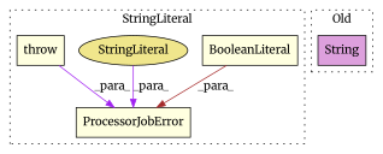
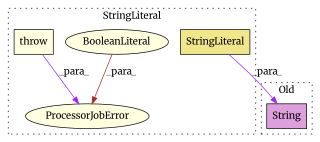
  digraph {
    fontname=Merriweather
    node [a=32 fillcolor=lightyellow fontname=Merriweather shape=box style=filled]
    edge [color=purple fontname=Merriweather]
-   n1 [l="18,1" label=ProcessorJobError s="9229,9292"]
-   n2 [a=9 l=5 label=BooleanLiteral s=9287]
-   n3 [a=45 fillcolor=khaki l=39 label=StringLiteral s=9247 shape=ellipse]
+   n1 [l="18,1" label=ProcessorJobError s="9229,9292" shape=ellipse]
+   n2 [a=9 l=5 label=BooleanLiteral s=9287 shape=ellipse]
+   n3 [a=45 fillcolor=khaki l=39 label=StringLiteral s=9247]
    n4 [a=53 l=6 label=throw s=9217]
    n5 [fillcolor=plum l="7,1" label=String s="10326,10334"]
    subgraph cluster_1 {
      label=StringLiteral
      style=dotted
      n1
      n2
      n3
      n4
    }
    subgraph cluster_2 {
      label=Old
      style=dotted
      n5
    }
    n2 -> n1 [color=brown label=_para_]
-   n3 -> n1 [label=_para_]
+   n3 -> n5 [label=_para_]
    n4 -> n1 [label=_para_]
  }
